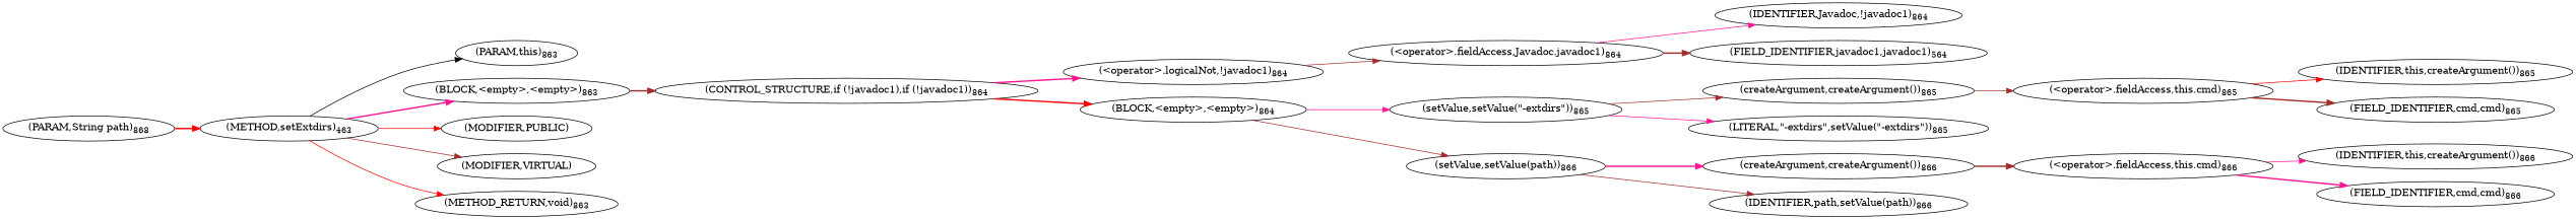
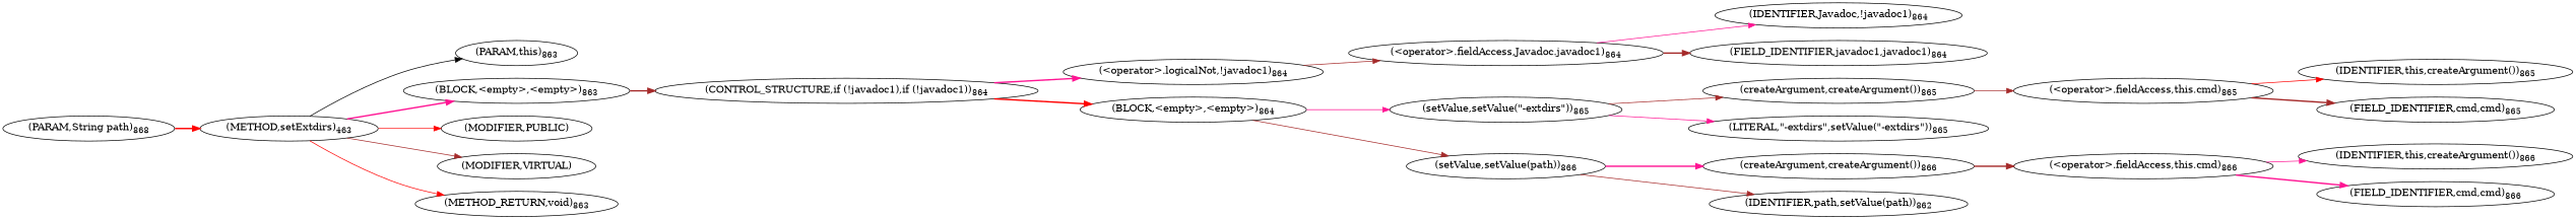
  digraph {
    rankdir=LR
    edge [color=brown style=solid]
    n1 [label=<(METHOD,setExtdirs)<SUB>463</SUB>>]
    n2 [label=<(PARAM,this)<SUB>863</SUB>>]
    n3 [label=<(BLOCK,&lt;empty&gt;,&lt;empty&gt;)<SUB>863</SUB>>]
    n4 [label=<(MODIFIER,PUBLIC)>]
    n5 [label=<(MODIFIER,VIRTUAL)>]
    n6 [label=<(METHOD_RETURN,void)<SUB>863</SUB>>]
    n7 [label=<(PARAM,String path)<SUB>868</SUB>>]
    n8 [label=<(CONTROL_STRUCTURE,if (!javadoc1),if (!javadoc1))<SUB>864</SUB>>]
    n9 [label=<(&lt;operator&gt;.logicalNot,!javadoc1)<SUB>864</SUB>>]
    n10 [label=<(BLOCK,&lt;empty&gt;,&lt;empty&gt;)<SUB>864</SUB>>]
    n11 [label=<(&lt;operator&gt;.fieldAccess,Javadoc.javadoc1)<SUB>864</SUB>>]
    n12 [label=<(setValue,setValue(&quot;-extdirs&quot;))<SUB>865</SUB>>]
    n13 [label=<(setValue,setValue(path))<SUB>866</SUB>>]
    n14 [label=<(IDENTIFIER,Javadoc,!javadoc1)<SUB>864</SUB>>]
-   n15 [label=<(FIELD_IDENTIFIER,javadoc1,javadoc1)<SUB>564</SUB>>]
+   n15 [label=<(FIELD_IDENTIFIER,javadoc1,javadoc1)<SUB>864</SUB>>]
    n16 [label=<(createArgument,createArgument())<SUB>865</SUB>>]
    n17 [label=<(LITERAL,&quot;-extdirs&quot;,setValue(&quot;-extdirs&quot;))<SUB>865</SUB>>]
    n18 [label=<(createArgument,createArgument())<SUB>866</SUB>>]
-   n19 [label=<(IDENTIFIER,path,setValue(path))<SUB>866</SUB>>]
+   n19 [label=<(IDENTIFIER,path,setValue(path))<SUB>862</SUB>>]
    n20 [label=<(&lt;operator&gt;.fieldAccess,this.cmd)<SUB>865</SUB>>]
    n21 [label=<(IDENTIFIER,this,createArgument())<SUB>865</SUB>>]
    n22 [label=<(FIELD_IDENTIFIER,cmd,cmd)<SUB>865</SUB>>]
    n23 [label=<(&lt;operator&gt;.fieldAccess,this.cmd)<SUB>866</SUB>>]
    n24 [label=<(IDENTIFIER,this,createArgument())<SUB>866</SUB>>]
    n25 [label=<(FIELD_IDENTIFIER,cmd,cmd)<SUB>866</SUB>>]
    n1 -> n2 [color=black]
    n1 -> n3 [color=deeppink style=bold]
    n1 -> n4 [color=red]
    n1 -> n5
    n1 -> n6 [color=red]
    n3 -> n8 [style=bold]
    n7 -> n1 [color=red style=bold]
    n8 -> n9 [color=deeppink style=bold]
    n8 -> n10 [color=red style=bold]
    n9 -> n11
    n10 -> n12 [color=deeppink]
    n10 -> n13
    n11 -> n14 [color=deeppink]
    n11 -> n15 [style=bold]
    n12 -> n16
    n12 -> n17 [color=deeppink]
    n13 -> n18 [color=deeppink style=bold]
    n13 -> n19
    n16 -> n20
    n18 -> n23 [style=bold]
    n20 -> n21 [color=red]
    n20 -> n22 [style=bold]
    n23 -> n24 [color=deeppink]
    n23 -> n25 [color=deeppink style=bold]
  }
